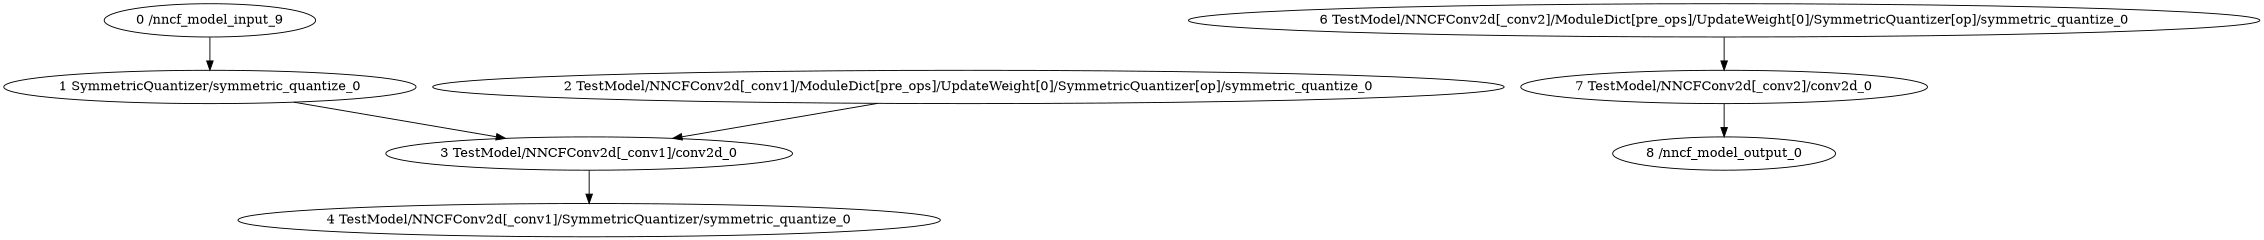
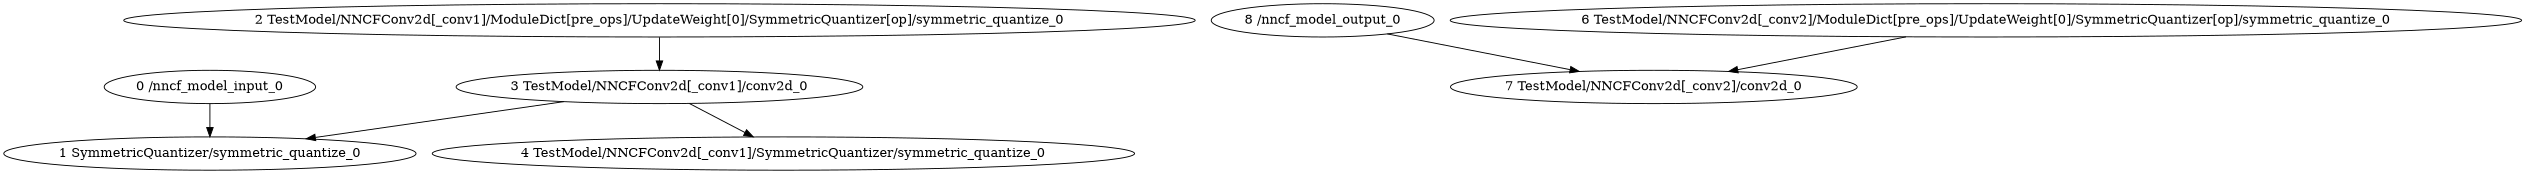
  strict digraph {
    node [type=symmetric_quantize]
-   "0 /nncf_model_input_0" [type=nncf_model_input label="0 /nncf_model_input_9"]
+   "0 /nncf_model_input_0" [type=nncf_model_input]
    "1 SymmetricQuantizer/symmetric_quantize_0"
    "3 TestModel/NNCFConv2d[_conv1]/conv2d_0" [type=conv2d]
    "4 TestModel/NNCFConv2d[_conv1]/SymmetricQuantizer/symmetric_quantize_0"
    "2 TestModel/NNCFConv2d[_conv1]/ModuleDict[pre_ops]/UpdateWeight[0]/SymmetricQuantizer[op]/symmetric_quantize_0"
    "7 TestModel/NNCFConv2d[_conv2]/conv2d_0" [type=conv2d]
    "8 /nncf_model_output_0" [type=nncf_model_output]
    "6 TestModel/NNCFConv2d[_conv2]/ModuleDict[pre_ops]/UpdateWeight[0]/SymmetricQuantizer[op]/symmetric_quantize_0"
    "0 /nncf_model_input_0" -> "1 SymmetricQuantizer/symmetric_quantize_0"
-   "1 SymmetricQuantizer/symmetric_quantize_0" -> "3 TestModel/NNCFConv2d[_conv1]/conv2d_0"
+   "3 TestModel/NNCFConv2d[_conv1]/conv2d_0" -> "1 SymmetricQuantizer/symmetric_quantize_0"
    "3 TestModel/NNCFConv2d[_conv1]/conv2d_0" -> "4 TestModel/NNCFConv2d[_conv1]/SymmetricQuantizer/symmetric_quantize_0"
    "2 TestModel/NNCFConv2d[_conv1]/ModuleDict[pre_ops]/UpdateWeight[0]/SymmetricQuantizer[op]/symmetric_quantize_0" -> "3 TestModel/NNCFConv2d[_conv1]/conv2d_0"
-   "7 TestModel/NNCFConv2d[_conv2]/conv2d_0" -> "8 /nncf_model_output_0"
+   "8 /nncf_model_output_0" -> "7 TestModel/NNCFConv2d[_conv2]/conv2d_0"
    "6 TestModel/NNCFConv2d[_conv2]/ModuleDict[pre_ops]/UpdateWeight[0]/SymmetricQuantizer[op]/symmetric_quantize_0" -> "7 TestModel/NNCFConv2d[_conv2]/conv2d_0"
  }
